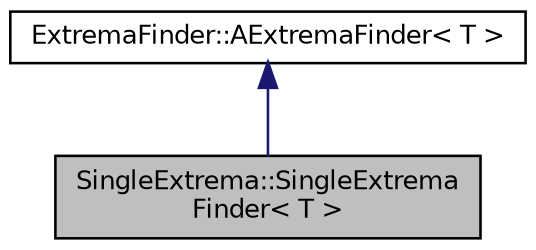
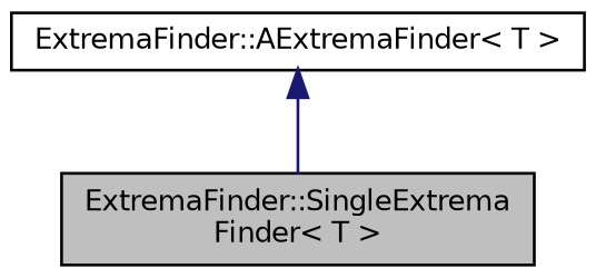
  digraph {
    node [color=black fontname=Helvetica fontsize=10 shape=record style=filled]
-   n1 [fillcolor=grey75 fontcolor=black height=0.2 label="SingleExtrema::SingleExtrema\lFinder\< T \>" width=0.4]
+   n1 [fillcolor=grey75 fontcolor=black height=0.2 label="ExtremaFinder::SingleExtrema\lFinder\< T \>" width=0.4]
    n2 [fillcolor=white height=0.2 label="ExtremaFinder::AExtremaFinder\< T \>" width=0.4]
    n2 -> n1 [color=midnightblue dir=back fontname=Helvetica fontsize=10 labelfontname=Helvetica labelfontsize=10 style=solid]
  }
